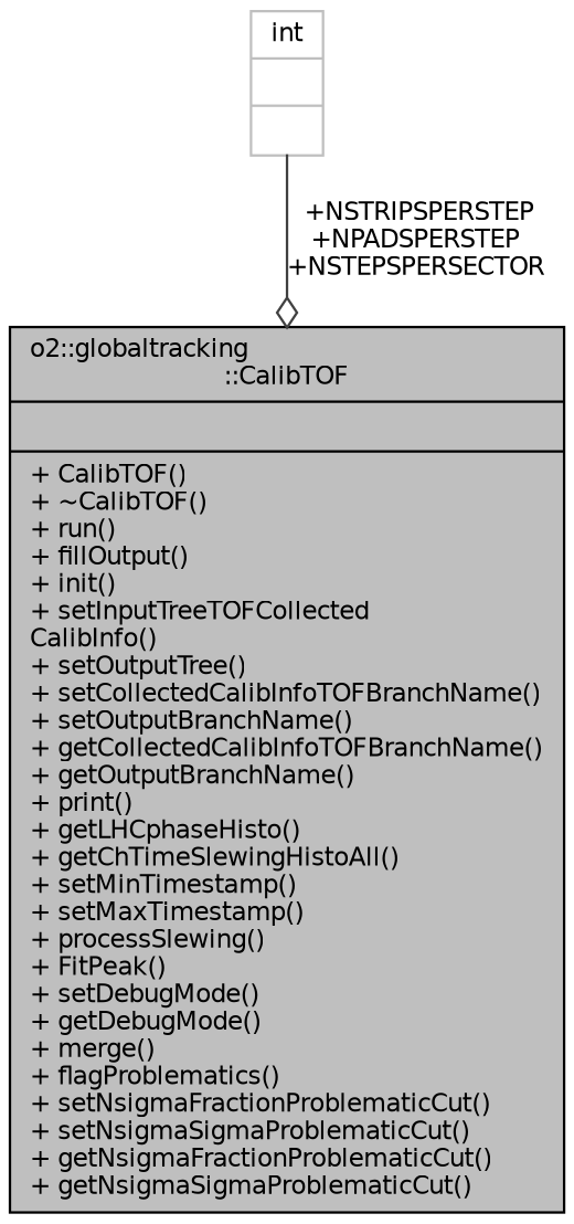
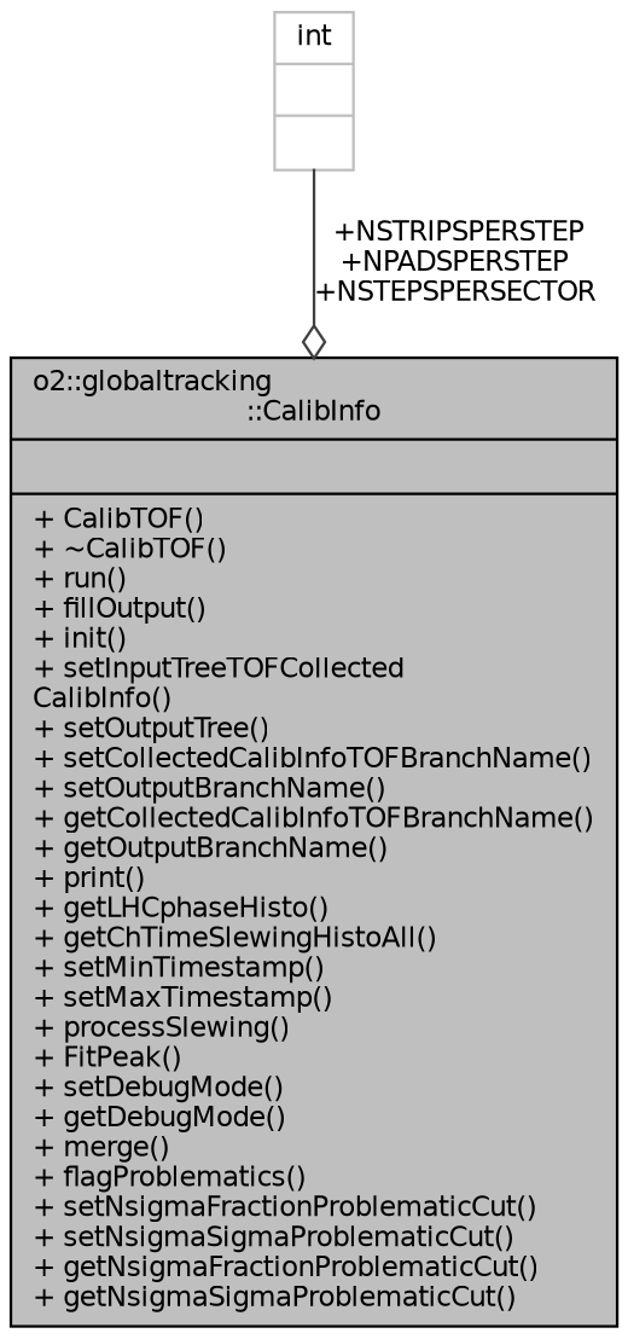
  digraph {
    node [fontname=Helvetica fontsize=10 shape=record]
-   n1 [color=black fillcolor=grey75 fontcolor=black height=0.2 label="{o2::globaltracking\l::CalibTOF\n||+ CalibTOF()\l+ ~CalibTOF()\l+ run()\l+ fillOutput()\l+ init()\l+ setInputTreeTOFCollected\lCalibInfo()\l+ setOutputTree()\l+ setCollectedCalibInfoTOFBranchName()\l+ setOutputBranchName()\l+ getCollectedCalibInfoTOFBranchName()\l+ getOutputBranchName()\l+ print()\l+ getLHCphaseHisto()\l+ getChTimeSlewingHistoAll()\l+ setMinTimestamp()\l+ setMaxTimestamp()\l+ processSlewing()\l+ FitPeak()\l+ setDebugMode()\l+ getDebugMode()\l+ merge()\l+ flagProblematics()\l+ setNsigmaFractionProblematicCut()\l+ setNsigmaSigmaProblematicCut()\l+ getNsigmaFractionProblematicCut()\l+ getNsigmaSigmaProblematicCut()\l}" style=filled width=0.4]
+   n1 [color=black fillcolor=grey75 fontcolor=black height=0.2 label="{o2::globaltracking\l::CalibInfo\n||+ CalibTOF()\l+ ~CalibTOF()\l+ run()\l+ fillOutput()\l+ init()\l+ setInputTreeTOFCollected\lCalibInfo()\l+ setOutputTree()\l+ setCollectedCalibInfoTOFBranchName()\l+ setOutputBranchName()\l+ getCollectedCalibInfoTOFBranchName()\l+ getOutputBranchName()\l+ print()\l+ getLHCphaseHisto()\l+ getChTimeSlewingHistoAll()\l+ setMinTimestamp()\l+ setMaxTimestamp()\l+ processSlewing()\l+ FitPeak()\l+ setDebugMode()\l+ getDebugMode()\l+ merge()\l+ flagProblematics()\l+ setNsigmaFractionProblematicCut()\l+ setNsigmaSigmaProblematicCut()\l+ getNsigmaFractionProblematicCut()\l+ getNsigmaSigmaProblematicCut()\l}" style=filled width=0.4]
    n2 [color=grey75 height=0.2 label="{int\n||}" width=0.4]
    n2 -> n1 [arrowhead=odiamond color=grey25 fontname=Helvetica fontsize=10 label=" +NSTRIPSPERSTEP\n+NPADSPERSTEP\n+NSTEPSPERSECTOR" labelfontname=Helvetica labelfontsize=10 style=solid]
  }
